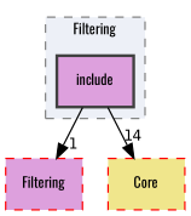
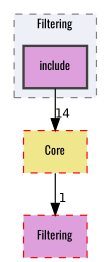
  digraph {
    compound=true
    fontname=Oswald
    node [color=red fillcolor=plum fontname=Oswald fontsize=10 shape=box style="dashed,filled"]
    edge [fontname=Oswald fontsize=10 labeldistance=1.5 labelfontname=Helvetica labelfontsize=10]
    n1 [color=grey25 label=include style="filled,bold,"]
    n2 [label=Filtering]
    n3 [fillcolor=khaki label=Core]
    subgraph cluster_1 {
      bgcolor="#edf0f7"
      fontsize=10
      label=Filtering
      pencolor=grey50
      style="filled,dashed,"
      n1
    }
-   n1 -> n2 [headlabel=1]
+   n3 -> n2 [headlabel=1]
    n1 -> n3 [headlabel=14]
  }
